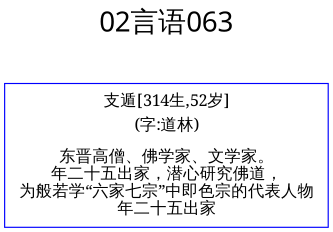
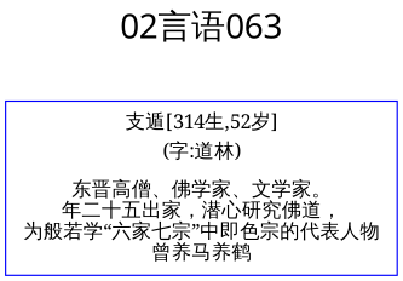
  digraph {
    color=lightgrey
    fontname=SimHei
    fontsize=24
    label="02言语063"
    labelloc=t
    rankdir=TB
    ranksep=0.5
    style=filled
-   n1 [color=blue fontname=SimSun label=<<table border="0" cellborder="0"><tr><td>支遁[314生,52岁]</td></tr><tr><td>(字:道林)</td></tr><tr><td></td></tr><tr><td>东晋高僧、佛学家、文学家。<br/>年二十五出家，潜心研究佛道，<br/>为般若学“六家七宗”中即色宗的代表人物<br/>年二十五出家<br/></td></tr></table>> shape=box]
+   n1 [color=blue fontname=SimSun label=<<table border="0" cellborder="0"><tr><td>支遁[314生,52岁]</td></tr><tr><td>(字:道林)</td></tr><tr><td></td></tr><tr><td>东晋高僧、佛学家、文学家。<br/>年二十五出家，潜心研究佛道，<br/>为般若学“六家七宗”中即色宗的代表人物<br/>曾养马养鹤<br/></td></tr></table>> shape=box]
  }
